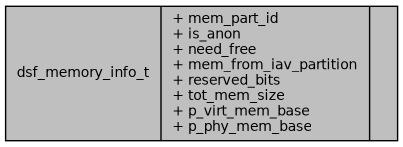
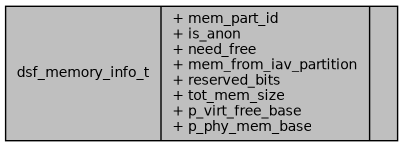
  digraph {
    rankdir=LR
-   n1 [color=black fillcolor=grey75 fontcolor=black fontname=Helvetica fontsize=10 height=0.2 label="{dsf_memory_info_t\n|+ mem_part_id\l+ is_anon\l+ need_free\l+ mem_from_iav_partition\l+ reserved_bits\l+ tot_mem_size\l+ p_virt_mem_base\l+ p_phy_mem_base\l|}" shape=record style=filled width=0.4]
+   n1 [color=black fillcolor=grey75 fontcolor=black fontname=Helvetica fontsize=10 height=0.2 label="{dsf_memory_info_t\n|+ mem_part_id\l+ is_anon\l+ need_free\l+ mem_from_iav_partition\l+ reserved_bits\l+ tot_mem_size\l+ p_virt_free_base\l+ p_phy_mem_base\l|}" shape=record style=filled width=0.4]
  }
